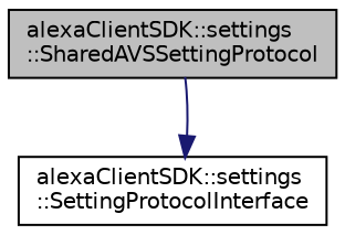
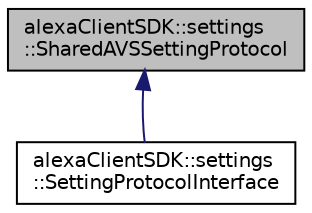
  digraph {
    node [color=black fontname=Helvetica fontsize=10 shape=record style=filled]
    n1 [fillcolor=grey75 fontcolor=black height=0.2 label="alexaClientSDK::settings\l::SharedAVSSettingProtocol" width=0.4]
    n2 [fillcolor=white height=0.2 label="alexaClientSDK::settings\l::SettingProtocolInterface" width=0.4]
-   n2 -> n1 [color=midnightblue dir=back fontname=Helvetica fontsize=10 labelfontname=Helvetica labelfontsize=10 style=solid]
+   n1 -> n2 [color=midnightblue dir=back fontname=Helvetica fontsize=10 labelfontname=Helvetica labelfontsize=10 style=solid]
  }
